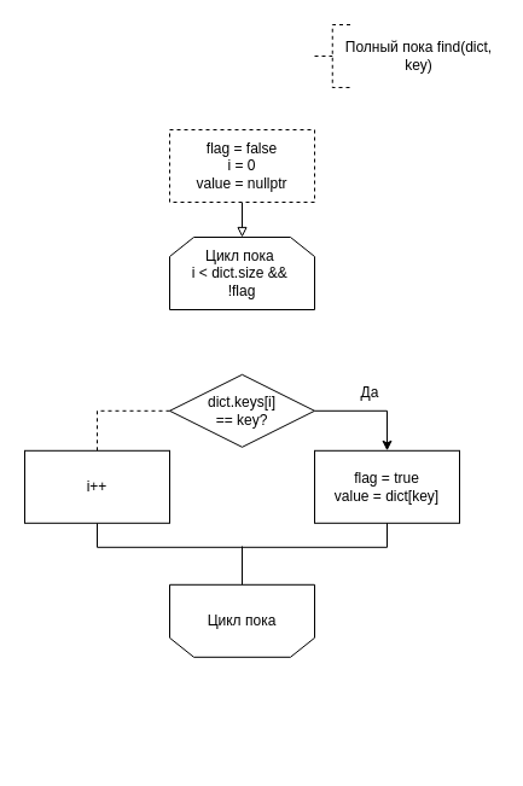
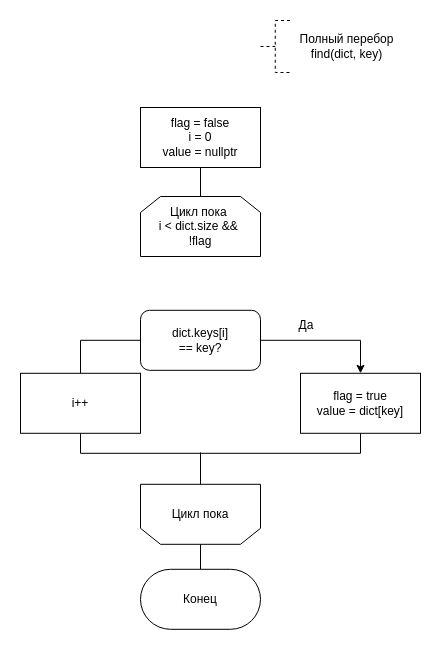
  <mxCell id="0" />
  <mxCell id="1" parent="0" />
  <mxCell id="2" value="Да" style="text;html=1;strokeColor=none;fillColor=none;align=center;verticalAlign=middle;whiteSpace=wrap;rounded=0;" parent="1" vertex="1"><mxGeometry x="276" y="309.8" width="60" height="30" as="geometry" /></mxCell>
+ <mxCell id="3" style="edgeStyle=orthogonalEdgeStyle;rounded=0;orthogonalLoop=1;jettySize=auto;html=1;exitX=0.5;exitY=0;exitDx=0;exitDy=0;entryX=0.5;entryY=0;entryDx=0;entryDy=0;endArrow=none;endFill=0;" edge="1" parent="1" source="4" target="11"><mxGeometry relative="1" as="geometry" /></mxCell>
+ <mxCell id="4" value="Конец" style="rounded=1;whiteSpace=wrap;html=1;arcSize=50;" vertex="1" parent="1"><mxGeometry x="140" y="568.8" width="120" height="60" as="geometry" /></mxCell>
  <mxCell id="5" value="" style="strokeWidth=1;html=1;shape=mxgraph.flowchart.annotation_2;align=left;labelPosition=right;pointerEvents=1;dashed=1;" vertex="1" parent="1"><mxGeometry x="260" y="20" width="29.5" height="52" as="geometry" /></mxCell>
- <mxCell id="6" value="Полный пока find(dict, key)" style="text;html=1;strokeColor=none;fillColor=none;align=center;verticalAlign=middle;whiteSpace=wrap;rounded=0;" vertex="1" parent="1"><mxGeometry x="280.5" y="31" width="130.5" height="30" as="geometry" /></mxCell>
- <mxCell id="7" style="edgeStyle=orthogonalEdgeStyle;rounded=0;orthogonalLoop=1;jettySize=auto;html=1;exitX=0.5;exitY=1;exitDx=0;exitDy=0;entryX=0.5;entryY=0;entryDx=0;entryDy=0;endArrow=block;endFill=0;" edge="1" parent="1" source="8" target="9"><mxGeometry relative="1" as="geometry"><mxPoint x="200" y="283" as="targetPoint" /></mxGeometry></mxCell>
- <mxCell id="8" value="flag = false&lt;br&gt;i = 0&lt;br&gt;value = nullptr" style="whiteSpace=wrap;html=1;rounded=0;dashed=1;" vertex="1" parent="1"><mxGeometry x="140" y="107" width="120" height="60" as="geometry" /></mxCell>
+ <mxCell id="6" value="Полный перебор find(dict, key)" style="text;html=1;strokeColor=none;fillColor=none;align=center;verticalAlign=middle;whiteSpace=wrap;rounded=0;" vertex="1" parent="1"><mxGeometry x="280.5" y="31" width="130.5" height="30" as="geometry" /></mxCell>
+ <mxCell id="7" style="edgeStyle=orthogonalEdgeStyle;rounded=0;orthogonalLoop=1;jettySize=auto;html=1;exitX=0.5;exitY=1;exitDx=0;exitDy=0;entryX=0.5;entryY=0;entryDx=0;entryDy=0;endArrow=none;endFill=0;" edge="1" parent="1" source="8" target="9"><mxGeometry relative="1" as="geometry"><mxPoint x="200" y="283" as="targetPoint" /></mxGeometry></mxCell>
+ <mxCell id="8" value="flag = false&lt;br&gt;i = 0&lt;br&gt;value = nullptr" style="whiteSpace=wrap;html=1;rounded=0;" vertex="1" parent="1"><mxGeometry x="140" y="107" width="120" height="60" as="geometry" /></mxCell>
  <mxCell id="9" value="Цикл пока&amp;nbsp;&lt;br&gt;i &amp;lt; dict.size &amp;amp;&amp;amp;&amp;nbsp;&lt;br&gt;!flag" style="shape=loopLimit;whiteSpace=wrap;html=1;" vertex="1" parent="1"><mxGeometry x="140" y="196" width="120" height="60" as="geometry" /></mxCell>
  <mxCell id="10" style="edgeStyle=orthogonalEdgeStyle;rounded=0;orthogonalLoop=1;jettySize=auto;html=1;exitX=0.5;exitY=1;exitDx=0;exitDy=0;endArrow=none;endFill=0;" edge="1" parent="1" source="11"><mxGeometry relative="1" as="geometry"><mxPoint x="200" y="452" as="targetPoint" /></mxGeometry></mxCell>
  <mxCell id="11" value="Цикл пока" style="shape=loopLimit;whiteSpace=wrap;html=1;rotation=0;direction=west;" vertex="1" parent="1"><mxGeometry x="140" y="483.8" width="120" height="60" as="geometry" /></mxCell>
  <mxCell id="12" style="edgeStyle=orthogonalEdgeStyle;rounded=0;orthogonalLoop=1;jettySize=auto;html=1;exitX=0.5;exitY=0;exitDx=0;exitDy=0;entryX=0.5;entryY=0;entryDx=0;entryDy=0;" edge="1" parent="1" source="14" target="15"><mxGeometry relative="1" as="geometry" /></mxCell>
- <mxCell id="13" style="edgeStyle=orthogonalEdgeStyle;rounded=0;orthogonalLoop=1;jettySize=auto;html=1;exitX=0.5;exitY=1;exitDx=0;exitDy=0;entryX=0.5;entryY=0;entryDx=0;entryDy=0;endArrow=none;endFill=0;dashed=1;" edge="1" parent="1" source="14" target="17"><mxGeometry relative="1" as="geometry" /></mxCell>
- <mxCell id="14" value="dict.keys[i]&lt;br&gt;== key?" style="rhombus;whiteSpace=wrap;html=1;direction=south;" vertex="1" parent="1"><mxGeometry x="140" y="309.8" width="120" height="60" as="geometry" /></mxCell>
- <mxCell id="15" value="flag = true&lt;br&gt;value = dict[key]" style="rounded=0;whiteSpace=wrap;html=1;" vertex="1" parent="1"><mxGeometry x="260" y="372.8" width="120" height="60" as="geometry" /></mxCell>
+ <mxCell id="13" style="edgeStyle=orthogonalEdgeStyle;rounded=0;orthogonalLoop=1;jettySize=auto;html=1;exitX=0.5;exitY=1;exitDx=0;exitDy=0;entryX=0.5;entryY=0;entryDx=0;entryDy=0;endArrow=none;endFill=0;" edge="1" parent="1" source="14" target="17"><mxGeometry relative="1" as="geometry" /></mxCell>
+ <mxCell id="14" value="dict.keys[i]&lt;br&gt;== key?" style="whiteSpace=wrap;html=1;direction=south;rounded=1;" vertex="1" parent="1"><mxGeometry x="140" y="309.8" width="120" height="60" as="geometry" /></mxCell>
+ <mxCell id="15" value="flag = true&lt;br&gt;value = dict[key]" style="rounded=0;whiteSpace=wrap;html=1;" vertex="1" parent="1"><mxGeometry x="300" y="372.8" width="120" height="60" as="geometry" /></mxCell>
  <mxCell id="16" style="edgeStyle=orthogonalEdgeStyle;rounded=0;orthogonalLoop=1;jettySize=auto;html=1;exitX=0.5;exitY=1;exitDx=0;exitDy=0;entryX=0.5;entryY=1;entryDx=0;entryDy=0;endArrow=none;endFill=0;" edge="1" parent="1" source="17" target="15"><mxGeometry relative="1" as="geometry" /></mxCell>
  <mxCell id="17" value="i++" style="rounded=0;whiteSpace=wrap;html=1;" vertex="1" parent="1"><mxGeometry x="20" y="372.8" width="120" height="60" as="geometry" /></mxCell>
